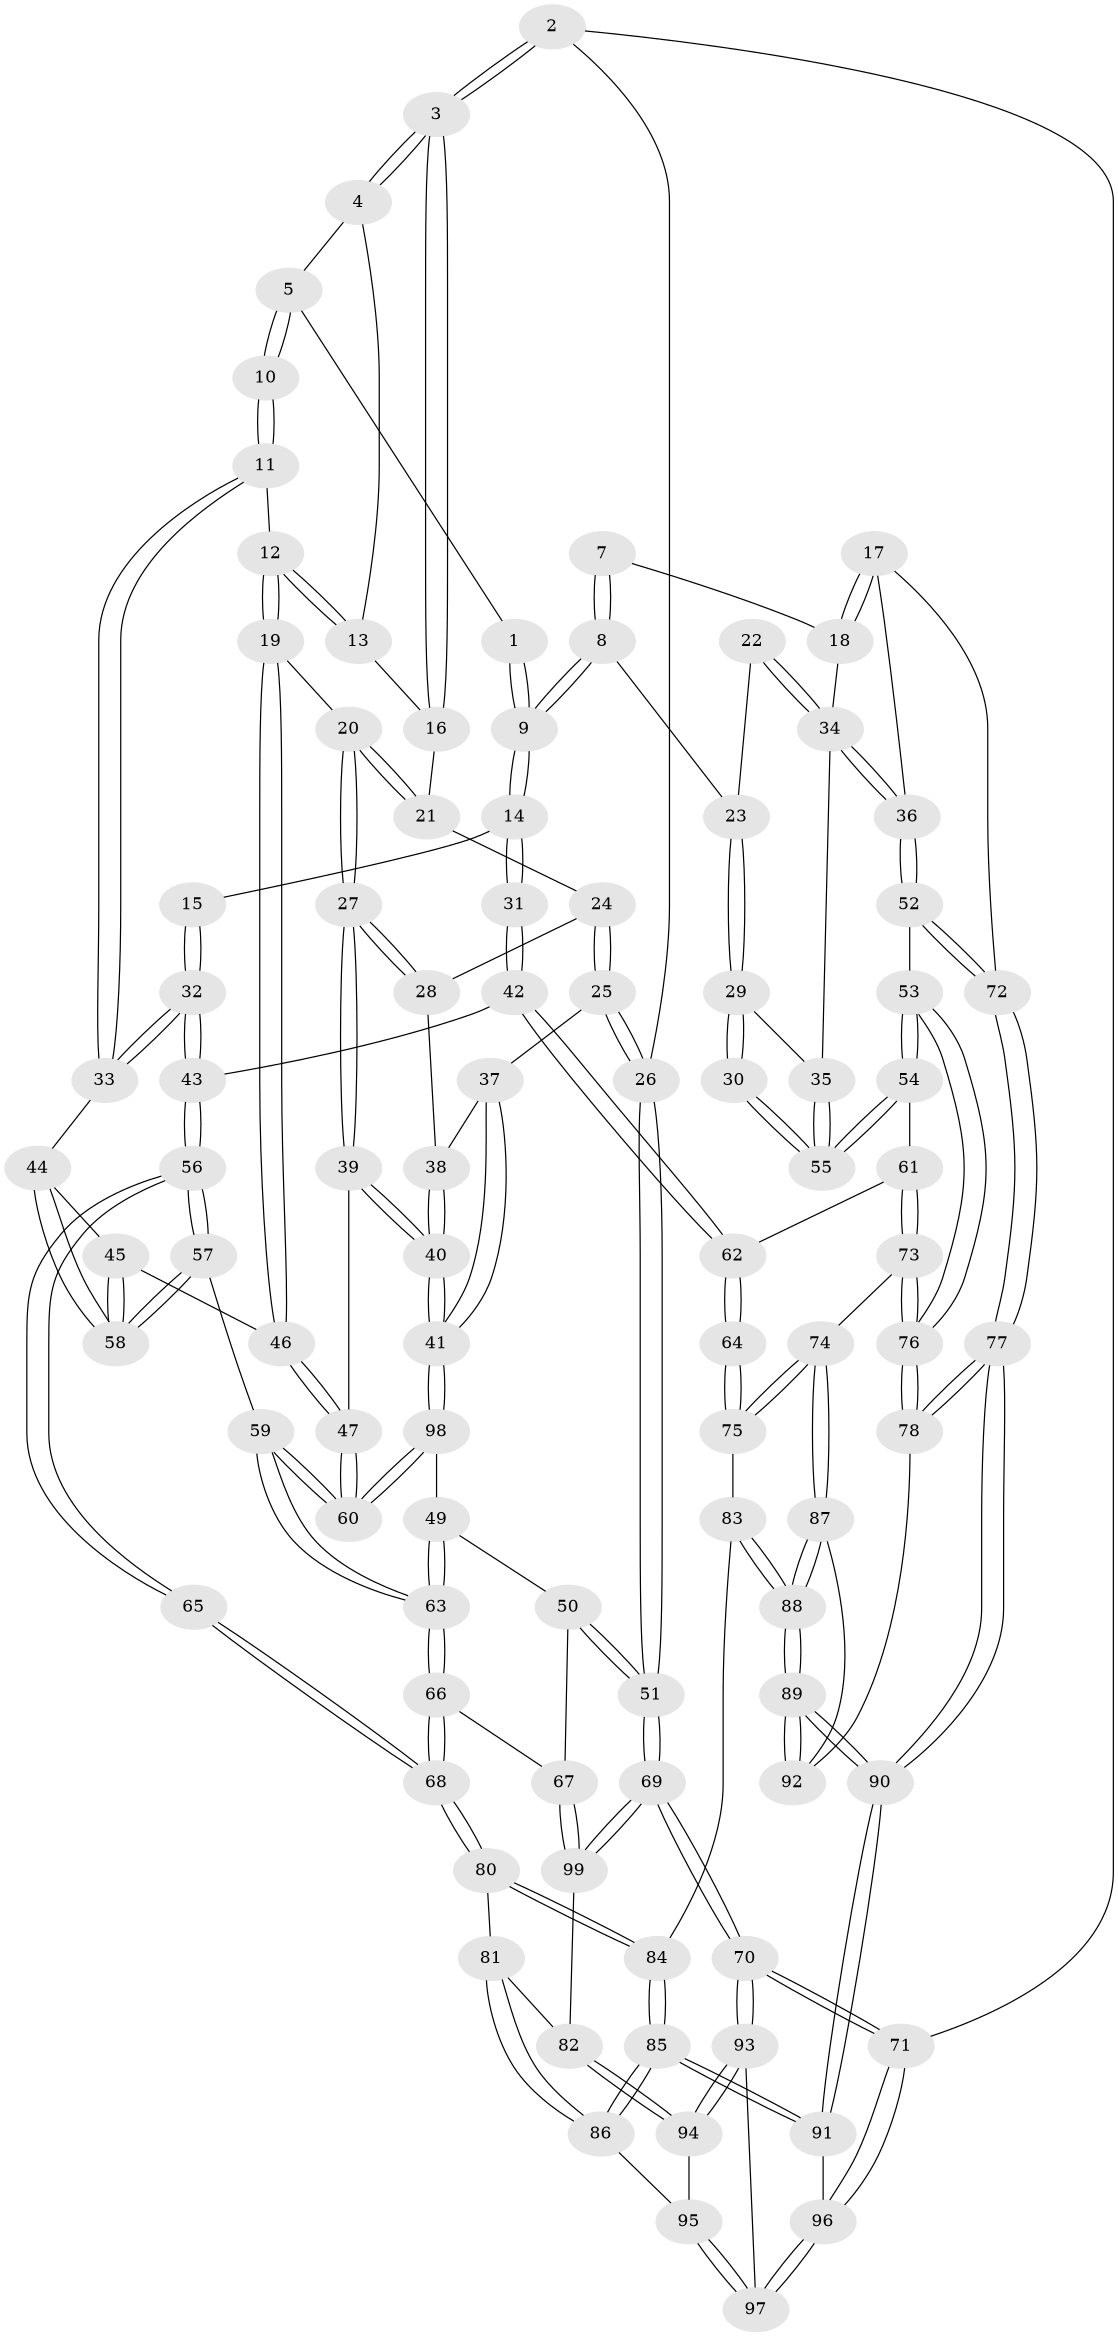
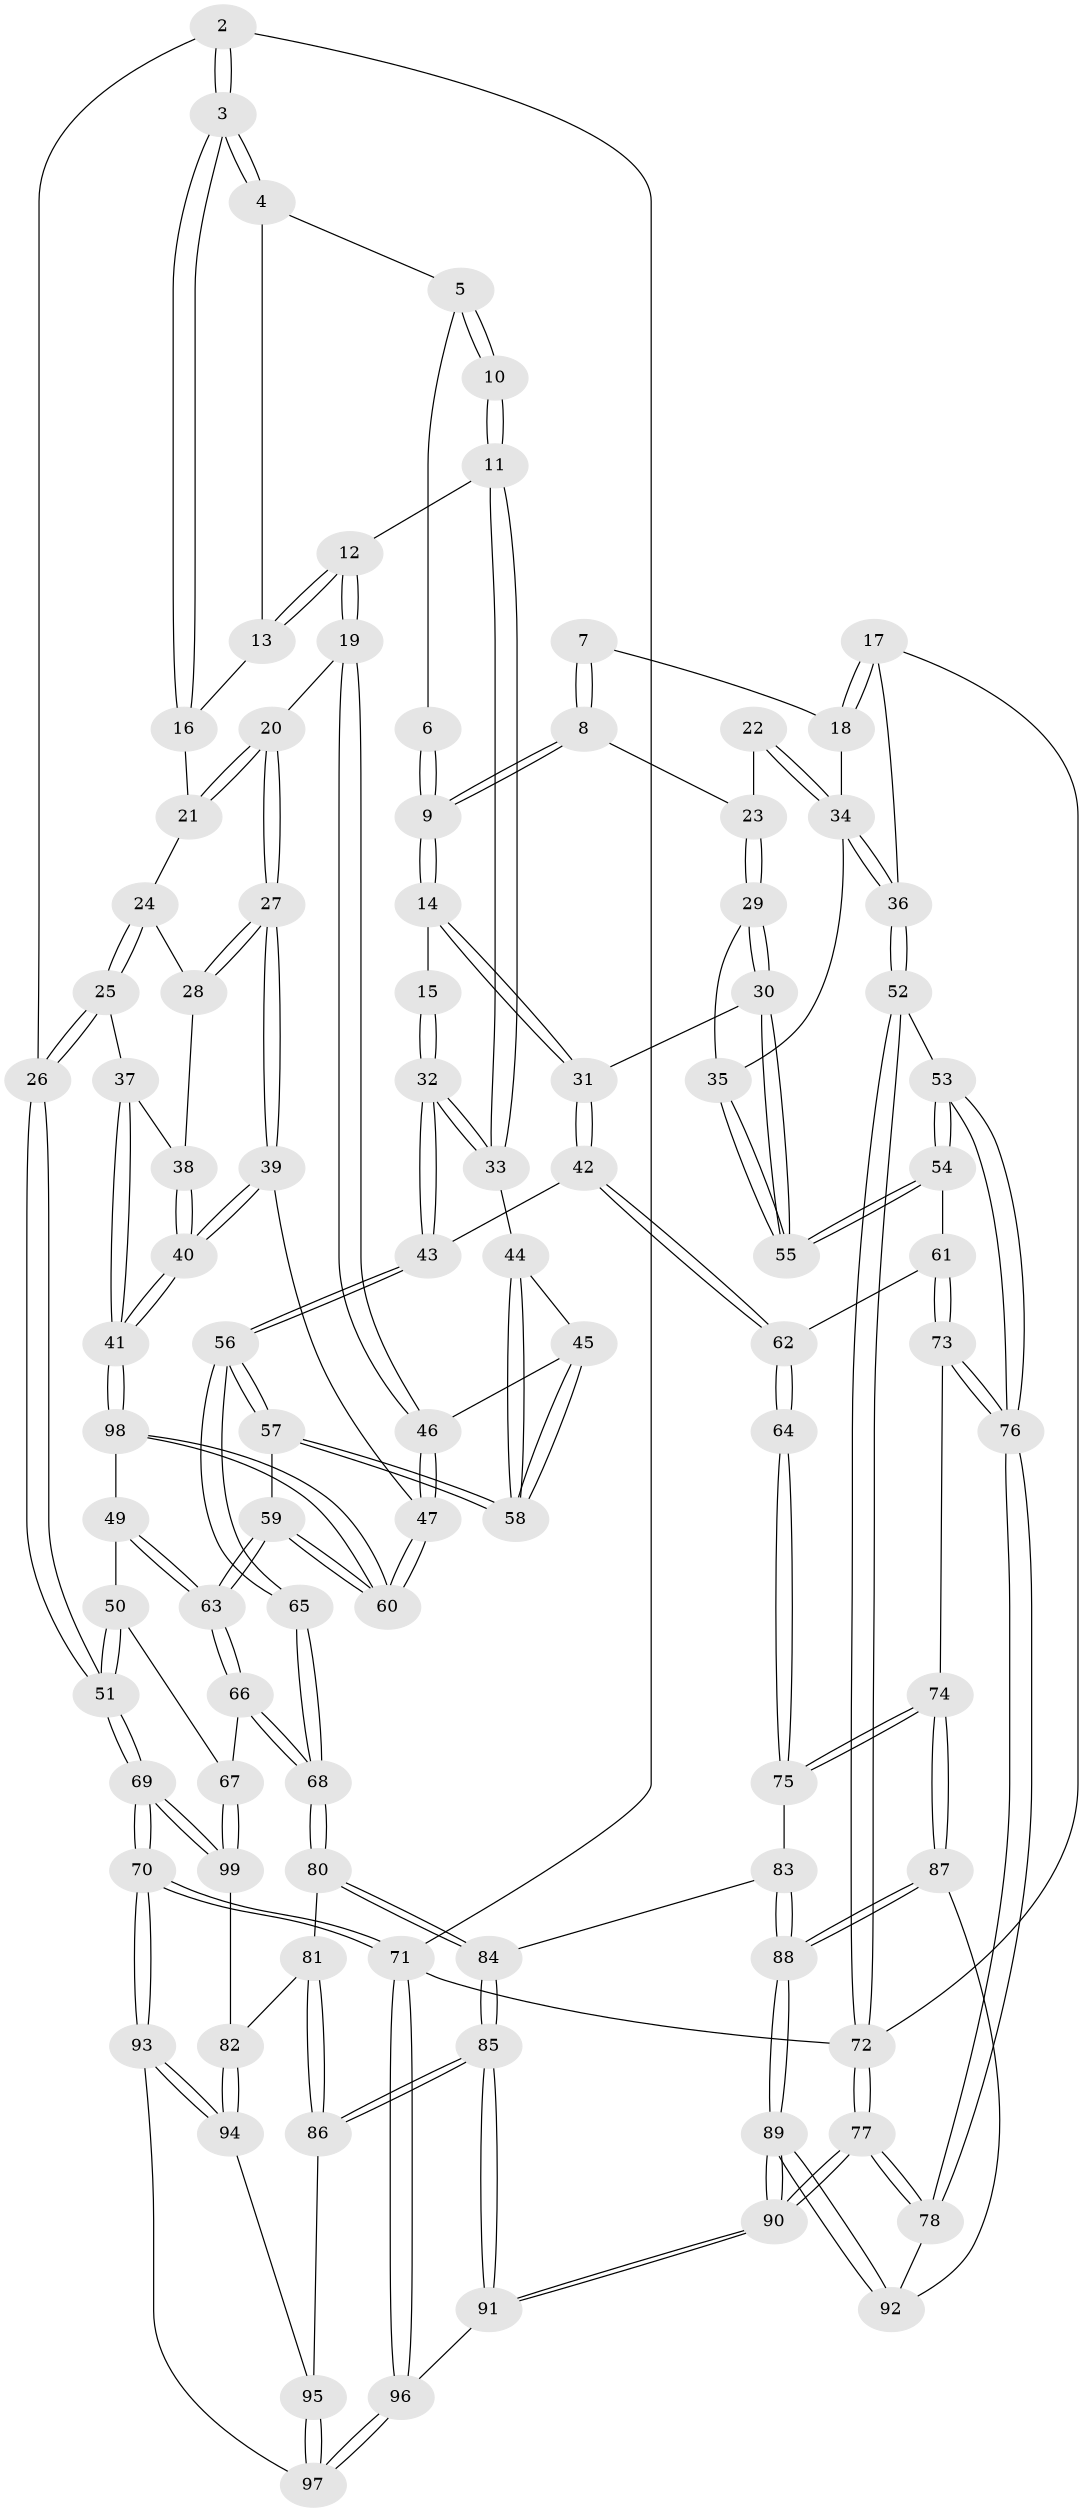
  graph {
    node [color=gray90 style=filled]
    2
    3
    26
    71
    7
    8
    18
    17
    36
    72
    4
    16
    51
    96
    5
    13
    21
-   6 [label=1]
+   6
    10
    9
    11
    14
    23
    34
    29
    15
    31
    12
    33
    32
    19
    44
    20
    46
    42
    43
    24
    52
    77
    22
    27
    47
    28
    39
    25
    35
    30
    37
    38
    41
    69
    40
    55
    62
    56
    45
    58
    53
    n59 [label=98]
    60
    49
    64
    57
    65
    50
    63
    67
    66
    n69 [label=99]
    70
    54
    76
    61
    78
    73
    59
    68
    74
    75
    83
    80
    82
    81
    84
    93
    94
    97
    90
    87
    92
    88
    91
    86
    85
    95
    89
    2 -- 3
    2 -- 3
    2 -- 26
    2 -- 71
    3 -- 4
    3 -- 4
    3 -- 16
    3 -- 16
    26 -- 51
    26 -- 51
+   71 -- 72
    71 -- 96
    71 -- 96
    7 -- 8
    7 -- 8
    7 -- 18
    8 -- 9
    8 -- 9
    8 -- 23
    18 -- 34
    17 -- 18
    17 -- 18
    17 -- 36
    17 -- 72
    36 -- 52
    36 -- 52
    72 -- 77
    72 -- 77
    4 -- 5
    4 -- 13
    16 -- 21
    51 -- 69
    51 -- 69
    96 -- 97
    96 -- 97
    5 -- 6
    5 -- 10
    5 -- 10
    13 -- 16
    21 -- 24
    6 -- 9
    6 -- 9
    10 -- 11
    10 -- 11
    9 -- 14
    9 -- 14
    11 -- 12
    11 -- 33
    11 -- 33
    14 -- 15
    14 -- 31
    14 -- 31
    23 -- 29
    23 -- 29
    34 -- 36
    34 -- 36
    34 -- 35
    29 -- 35
    29 -- 30
    29 -- 30
    15 -- 32
    15 -- 32
    31 -- 42
    31 -- 42
    12 -- 13
    12 -- 13
    12 -- 19
    12 -- 19
    33 -- 44
    32 -- 33
    32 -- 33
    32 -- 43
    32 -- 43
    19 -- 20
    19 -- 46
    19 -- 46
    44 -- 45
    44 -- 58
    44 -- 58
    20 -- 21
    20 -- 21
    20 -- 27
    20 -- 27
    46 -- 47
    46 -- 47
    42 -- 43
    42 -- 62
    42 -- 62
    43 -- 56
    43 -- 56
    24 -- 28
    24 -- 25
    24 -- 25
    52 -- 72
    52 -- 72
    52 -- 53
    77 -- 78
    77 -- 78
    77 -- 90
    77 -- 90
    22 -- 23
    22 -- 34
    22 -- 34
    27 -- 28
    27 -- 28
    27 -- 39
    27 -- 39
    47 -- 60
    47 -- 60
    28 -- 38
    39 -- 47
    39 -- 40
    39 -- 40
    25 -- 26
    25 -- 26
    25 -- 37
    35 -- 55
    35 -- 55
+   30 -- 31
    30 -- 55
    30 -- 55
    37 -- 38
    37 -- 41
    37 -- 41
    38 -- 40
    38 -- 40
    41 -- n59
    41 -- n59
    69 -- n69
    69 -- n69
    69 -- 70
    69 -- 70
    40 -- 41
    40 -- 41
    62 -- 64
    62 -- 64
    56 -- 57
    56 -- 57
    56 -- 65
    56 -- 65
    45 -- 46
    45 -- 58
    45 -- 58
    53 -- 54
    53 -- 54
    53 -- 76
    53 -- 76
    n59 -- 60
    n59 -- 60
    n59 -- 49
    49 -- 50
    49 -- 63
    49 -- 63
    64 -- 75
    64 -- 75
    57 -- 58
    57 -- 58
    57 -- 59
    65 -- 68
    65 -- 68
    50 -- 51
    50 -- 51
    50 -- 67
    63 -- 66
    63 -- 66
    67 -- n69
    67 -- n69
    66 -- 67
    66 -- 68
    66 -- 68
    n69 -- 82
    70 -- 71
    70 -- 71
    70 -- 93
    70 -- 93
    54 -- 55
    54 -- 55
    54 -- 61
    76 -- 78
    76 -- 78
    61 -- 62
    61 -- 73
    61 -- 73
    78 -- 92
    73 -- 76
    73 -- 76
    73 -- 74
    59 -- 60
    59 -- 60
    59 -- 63
    59 -- 63
    68 -- 80
    68 -- 80
    74 -- 75
    74 -- 75
    74 -- 87
    74 -- 87
    75 -- 83
    83 -- 84
    83 -- 88
    83 -- 88
    80 -- 81
    80 -- 84
    80 -- 84
    82 -- 94
    82 -- 94
    81 -- 82
    81 -- 86
    81 -- 86
    84 -- 85
    84 -- 85
    93 -- 94
    93 -- 94
    93 -- 97
    94 -- 95
    90 -- 91
    90 -- 91
    87 -- 92
    87 -- 88
    87 -- 88
    88 -- 89
    88 -- 89
    91 -- 96
    86 -- 95
    85 -- 91
    85 -- 91
    85 -- 86
    85 -- 86
    95 -- 97
    95 -- 97
    89 -- 90
    89 -- 90
    89 -- 92
    89 -- 92
  }
